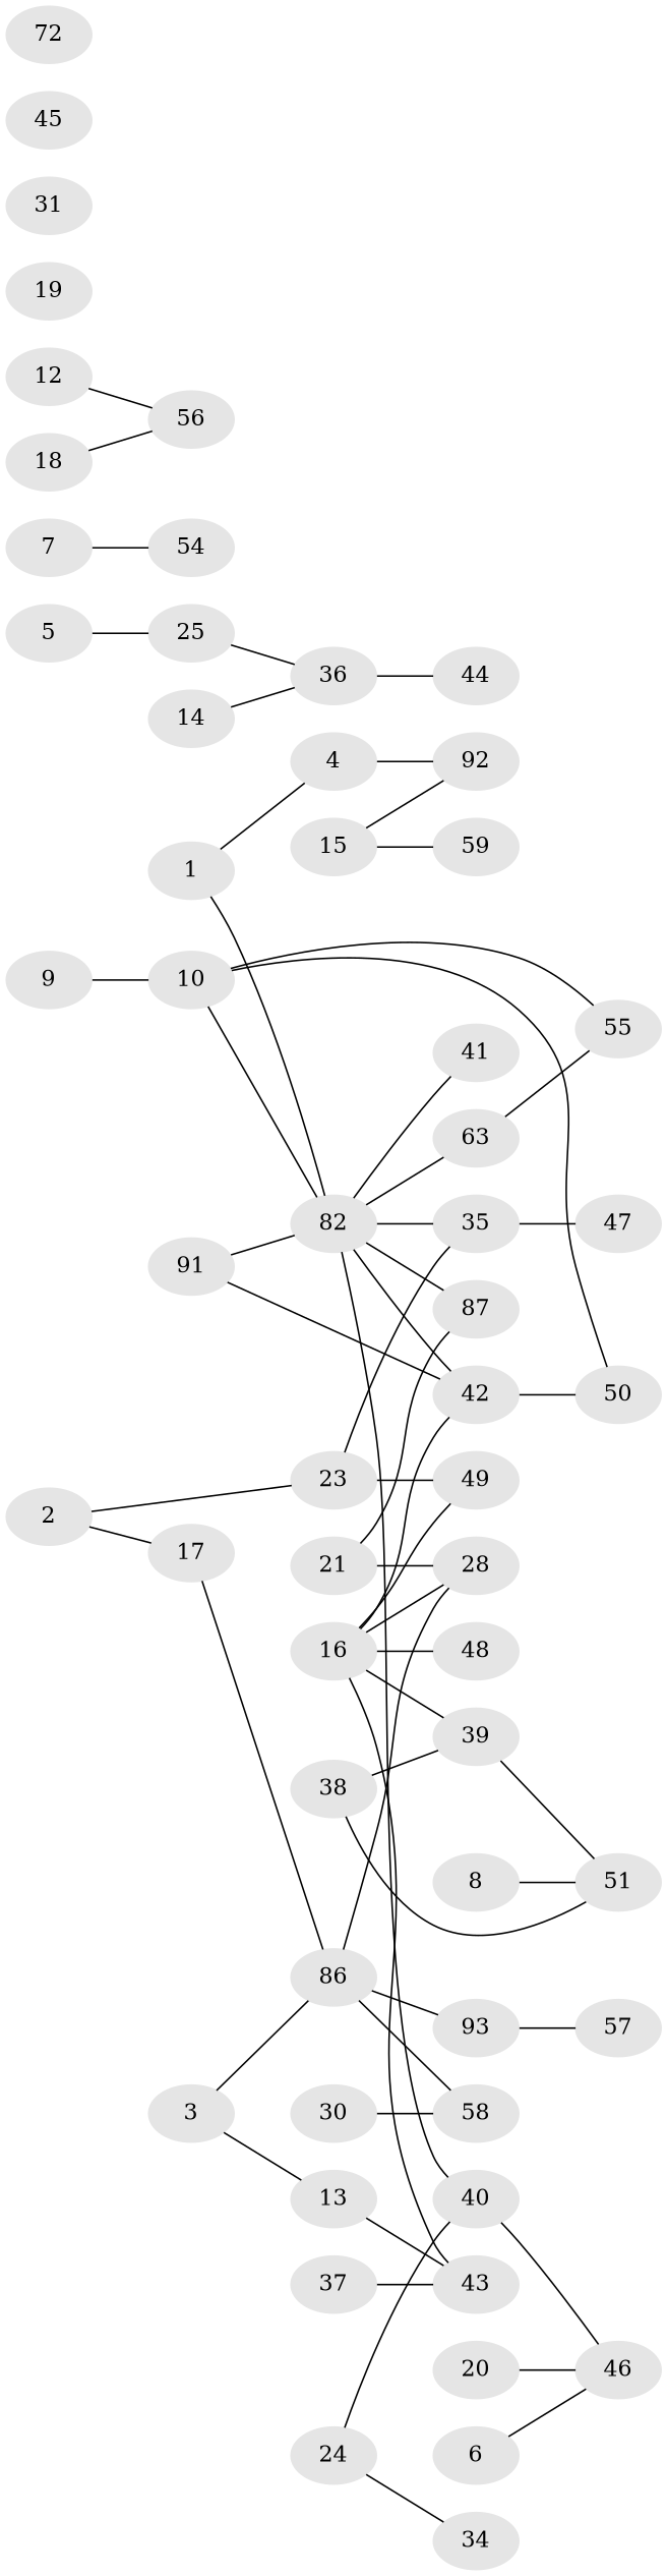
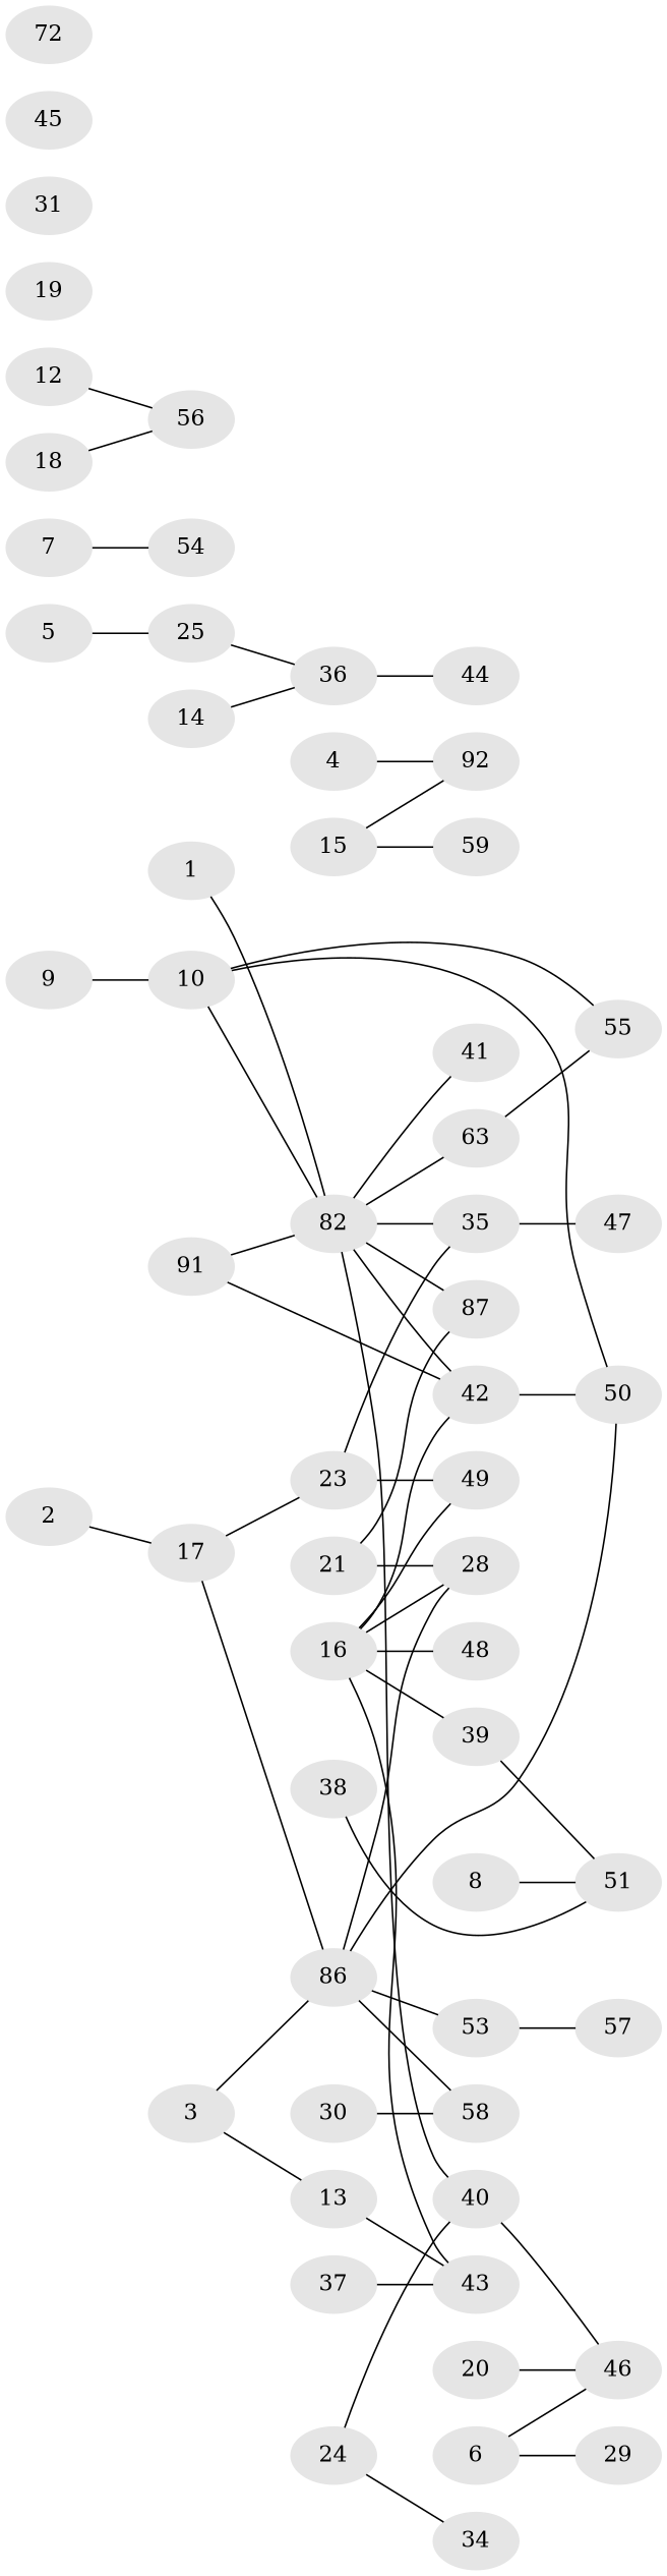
  graph {
    rankdir=LR
    node [color=gray90 style=filled]
    1
    4
    n3 [label=82]
    n4 [label=92]
    42
    n6 [label=87]
    n7 [label=63]
    35
    40
    41
    2
    17
    23
    n14 [label=86]
    49
    3
    13
    43
    50
    28
-   53 [label=93]
+   53
    58
    5
    25
    36
    6
    46
+   29
    7
    54
    8
    51
    9
    10
    55
    n36 [label=91]
    12
    56
    14
    44
    15
    59
    16
    39
    48
    18
    19
    20
    21
    47
    24
    34
    57
    30
    31
    37
    38
    45
    n59 [label=72]
-   1 -- 4
    1 -- n3
    4 -- n4
    n3 -- 42
    n3 -- n6
    n3 -- n7
    n3 -- 35
    n3 -- 40
    n3 -- 41
    42 -- 50
    n7 -- 55
    35 -- 47
    40 -- 46
    2 -- 17
-   2 -- 23
+   17 -- 23
    17 -- n14
    23 -- 35
    23 -- 49
+   n14 -- 50
    n14 -- 28
    n14 -- 53
    n14 -- 58
    3 -- n14
    3 -- 13
    13 -- 43
    53 -- 57
    5 -- 25
    25 -- 36
    36 -- 44
    6 -- 46
+   6 -- 29
    7 -- 54
    8 -- 51
    9 -- 10
    10 -- n3
    10 -- 50
    10 -- 55
    n36 -- n3
    n36 -- 42
    12 -- 56
    14 -- 36
    15 -- n4
    15 -- 59
    16 -- 42
    16 -- 49
    16 -- 43
    16 -- 28
    16 -- 39
    16 -- 48
    39 -- 51
    18 -- 56
    20 -- 46
    21 -- n6
    21 -- 28
    24 -- 40
    24 -- 34
    30 -- 58
    37 -- 43
    38 -- 51
-   38 -- 39
  }
